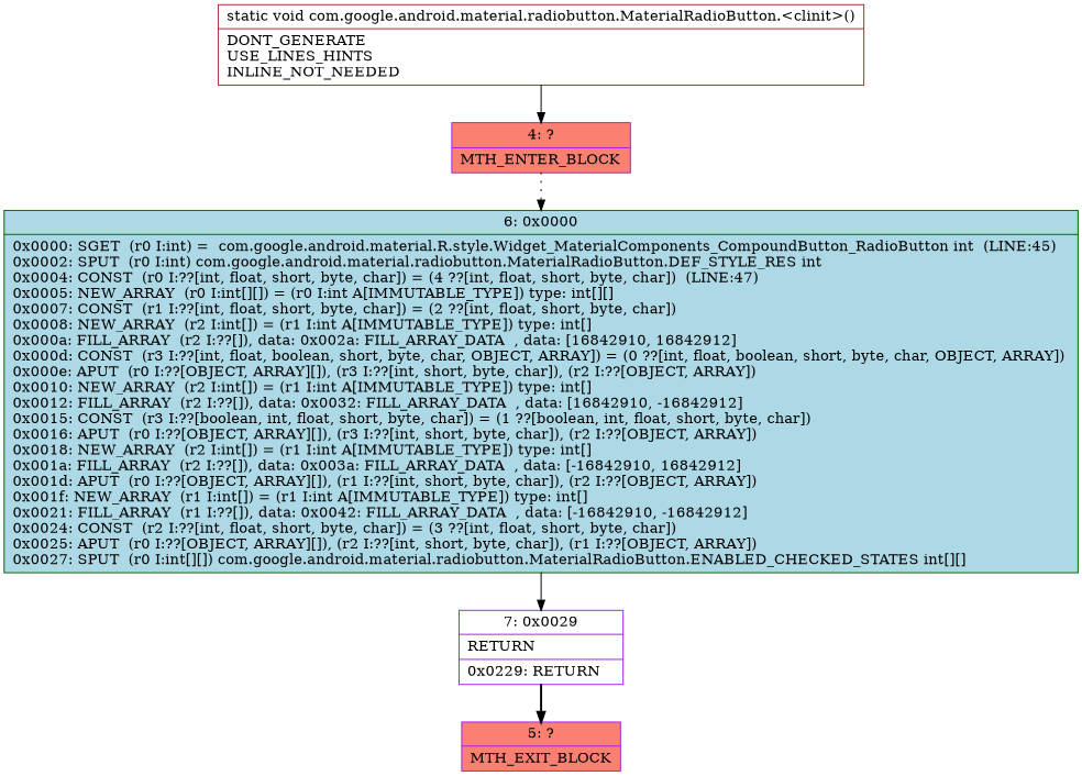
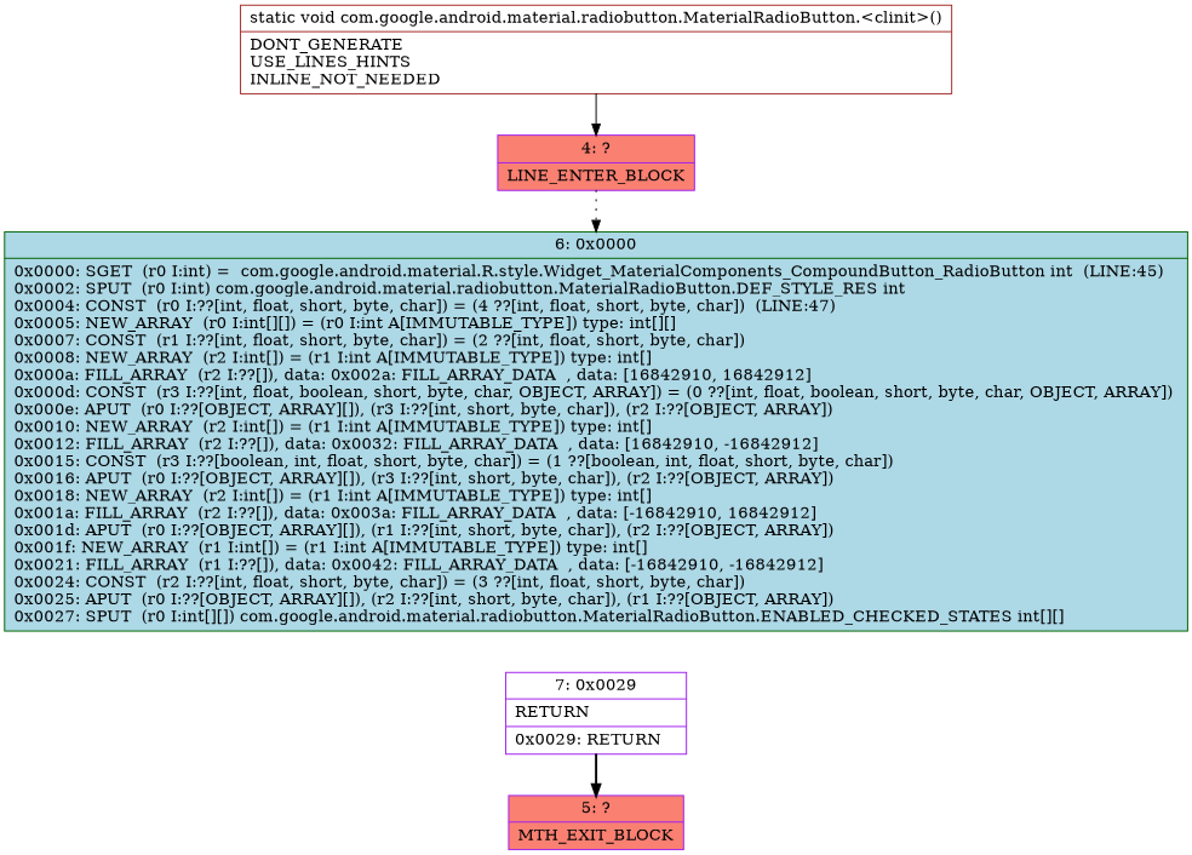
  digraph {
    node [color=purple fillcolor=salmon shape=record style=filled]
    edge [style=solid]
-   n1 [label="{4\:\ ?|MTH_ENTER_BLOCK\l}"]
+   n1 [label="{4\:\ ?|LINE_ENTER_BLOCK\l}"]
    n2 [color=darkgreen fillcolor=lightblue label="{6\:\ 0x0000|0x0000: SGET  (r0 I:int) =  com.google.android.material.R.style.Widget_MaterialComponents_CompoundButton_RadioButton int  (LINE:45)\l0x0002: SPUT  (r0 I:int) com.google.android.material.radiobutton.MaterialRadioButton.DEF_STYLE_RES int \l0x0004: CONST  (r0 I:??[int, float, short, byte, char]) = (4 ??[int, float, short, byte, char])  (LINE:47)\l0x0005: NEW_ARRAY  (r0 I:int[][]) = (r0 I:int A[IMMUTABLE_TYPE]) type: int[][] \l0x0007: CONST  (r1 I:??[int, float, short, byte, char]) = (2 ??[int, float, short, byte, char]) \l0x0008: NEW_ARRAY  (r2 I:int[]) = (r1 I:int A[IMMUTABLE_TYPE]) type: int[] \l0x000a: FILL_ARRAY  (r2 I:??[]), data: 0x002a: FILL_ARRAY_DATA  , data: [16842910, 16842912] \l0x000d: CONST  (r3 I:??[int, float, boolean, short, byte, char, OBJECT, ARRAY]) = (0 ??[int, float, boolean, short, byte, char, OBJECT, ARRAY]) \l0x000e: APUT  (r0 I:??[OBJECT, ARRAY][]), (r3 I:??[int, short, byte, char]), (r2 I:??[OBJECT, ARRAY]) \l0x0010: NEW_ARRAY  (r2 I:int[]) = (r1 I:int A[IMMUTABLE_TYPE]) type: int[] \l0x0012: FILL_ARRAY  (r2 I:??[]), data: 0x0032: FILL_ARRAY_DATA  , data: [16842910, \-16842912] \l0x0015: CONST  (r3 I:??[boolean, int, float, short, byte, char]) = (1 ??[boolean, int, float, short, byte, char]) \l0x0016: APUT  (r0 I:??[OBJECT, ARRAY][]), (r3 I:??[int, short, byte, char]), (r2 I:??[OBJECT, ARRAY]) \l0x0018: NEW_ARRAY  (r2 I:int[]) = (r1 I:int A[IMMUTABLE_TYPE]) type: int[] \l0x001a: FILL_ARRAY  (r2 I:??[]), data: 0x003a: FILL_ARRAY_DATA  , data: [\-16842910, 16842912] \l0x001d: APUT  (r0 I:??[OBJECT, ARRAY][]), (r1 I:??[int, short, byte, char]), (r2 I:??[OBJECT, ARRAY]) \l0x001f: NEW_ARRAY  (r1 I:int[]) = (r1 I:int A[IMMUTABLE_TYPE]) type: int[] \l0x0021: FILL_ARRAY  (r1 I:??[]), data: 0x0042: FILL_ARRAY_DATA  , data: [\-16842910, \-16842912] \l0x0024: CONST  (r2 I:??[int, float, short, byte, char]) = (3 ??[int, float, short, byte, char]) \l0x0025: APUT  (r0 I:??[OBJECT, ARRAY][]), (r2 I:??[int, short, byte, char]), (r1 I:??[OBJECT, ARRAY]) \l0x0027: SPUT  (r0 I:int[][]) com.google.android.material.radiobutton.MaterialRadioButton.ENABLED_CHECKED_STATES int[][] \l}"]
-   n3 [fillcolor=white label="{7\:\ 0x0029|RETURN\l|0x0229: RETURN   \l}"]
+   n3 [fillcolor=white label="{7\:\ 0x0029|RETURN\l|0x0029: RETURN   \l}"]
    n4 [label="{5\:\ ?|MTH_EXIT_BLOCK\l}"]
    n5 [color=brown fillcolor=white label="{static void com.google.android.material.radiobutton.MaterialRadioButton.\<clinit\>()  | DONT_GENERATE\lUSE_LINES_HINTS\lINLINE_NOT_NEEDED\l}"]
    n1 -> n2 [style=dotted]
-   n2 -> n3
    n3 -> n4 [style=bold]
    n5 -> n1
  }
